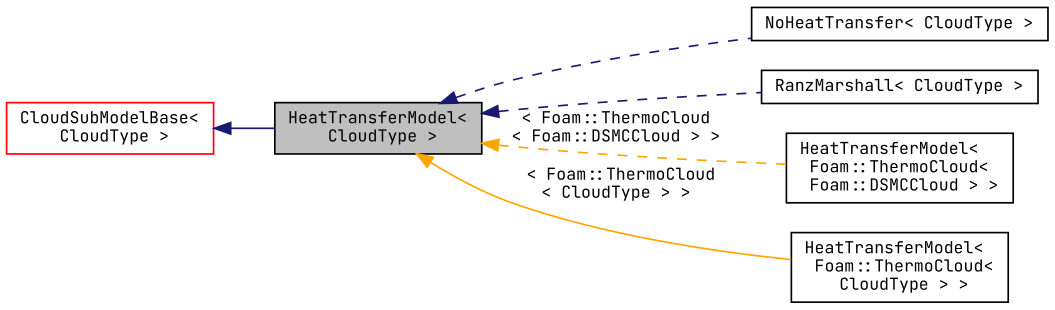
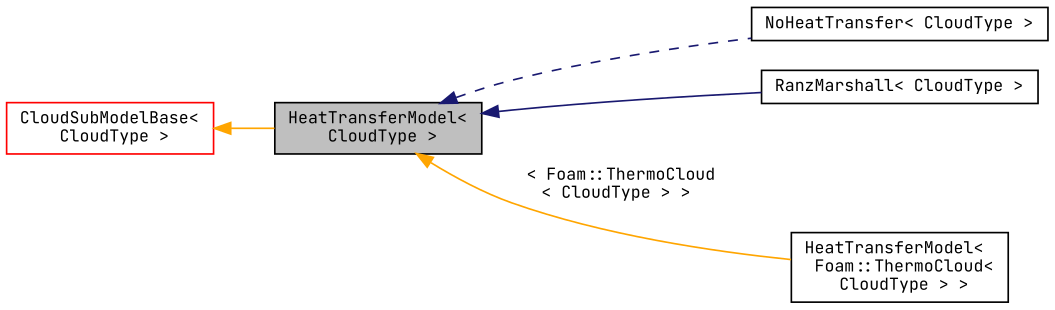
  digraph {
    fontname="JetBrains Mono"
    rankdir=LR
    node [color=black fontname="JetBrains Mono" fontsize=10 shape=record]
    edge [color=midnightblue dir=back fontname="JetBrains Mono" fontsize=10 labelfontname=FreeSans labelfontsize=10 style=solid]
    n1 [fillcolor=grey75 fontcolor=black height=0.2 label="HeatTransferModel\<\l CloudType \>" style=filled width=0.4]
    n2 [height=0.2 label="NoHeatTransfer\< CloudType \>" width=0.4]
    n3 [height=0.2 label="RanzMarshall\< CloudType \>" width=0.4]
-   n4 [height=0.2 label="HeatTransferModel\<\l Foam::ThermoCloud\<\l Foam::DSMCCloud \> \>" width=0.4]
    n5 [height=0.2 label="HeatTransferModel\<\l Foam::ThermoCloud\<\l CloudType \> \>" width=0.4]
    n6 [color=red height=0.2 label="CloudSubModelBase\<\l CloudType \>" width=0.4]
    n1 -> n2 [style=dashed]
-   n1 -> n3 [style=dashed]
-   n1 -> n4 [color=orange label=" \< Foam::ThermoCloud\l\< Foam::DSMCCloud \> \>" style=dashed]
+   n1 -> n3
    n1 -> n5 [color=orange label=" \< Foam::ThermoCloud\l\< CloudType \> \>"]
-   n6 -> n1
+   n6 -> n1 [color=orange]
  }
